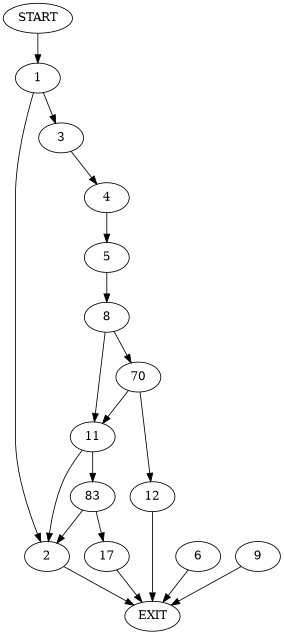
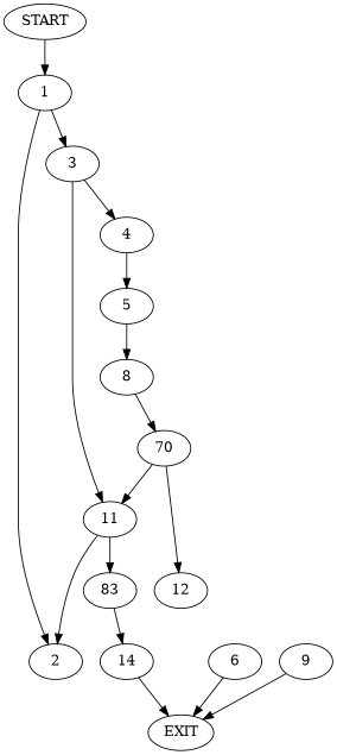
  digraph {
    n1 [label=START]
    1
    2
    3
    n5 [label=EXIT]
    4
    5
    8
    6
    n10 [label=70]
    11
    9
    12
    n14 [label=83]
-   14 [label=17]
+   14
    n1 -> 1
    1 -> 2
    1 -> 3
-   2 -> n5
    3 -> 4
    4 -> 5
    5 -> 8
    8 -> n10
-   8 -> 11
+   3 -> 11
    6 -> n5
    n10 -> 11
    n10 -> 12
    11 -> 2
    11 -> n14
    9 -> n5
-   12 -> n5
-   n14 -> 2
    n14 -> 14
    14 -> n5
  }
